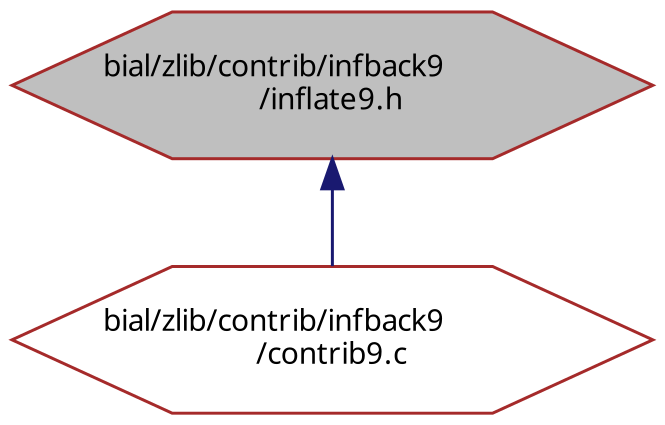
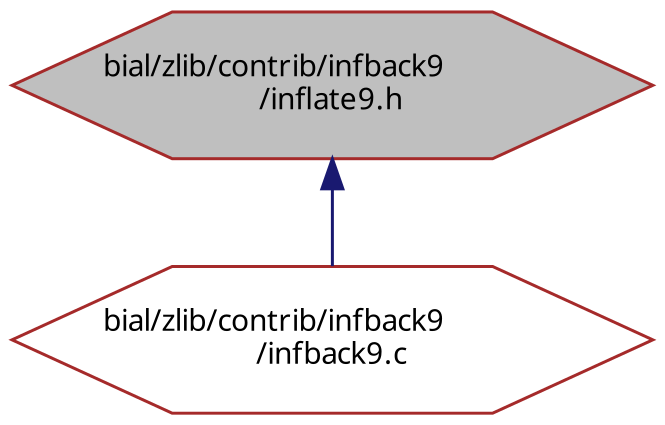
  digraph {
    fontname="Noto Sans"
    node [color=brown fontname="Noto Sans" fontsize=10 shape=hexagon style=filled]
    n1 [fillcolor=grey75 fontcolor=black height=0.2 label="bial/zlib/contrib/infback9\l/inflate9.h" width=0.4]
-   n2 [fillcolor=white height=0.2 label="bial/zlib/contrib/infback9\l/contrib9.c" width=0.4]
+   n2 [fillcolor=white height=0.2 label="bial/zlib/contrib/infback9\l/infback9.c" width=0.4]
    n1 -> n2 [color=midnightblue dir=back fontname="Noto Sans" fontsize=10 labelfontname=Helvetica labelfontsize=10 style=solid]
  }
